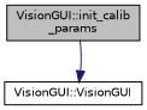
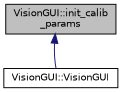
  digraph {
    rankdir=TB
    node [color=black fontname=Helvetica fontsize=10 shape=record style=filled]
    n1 [fillcolor=grey75 fontcolor=black height=0.2 label="VisionGUI::init_calib\l_params" width=0.4]
    n2 [fillcolor=white height=0.2 label="VisionGUI::VisionGUI" width=0.4]
-   n2 -> n1 [color=midnightblue dir=back fontname=Helvetica fontsize=10 labelfontname=Helvetica labelfontsize=10 style=solid]
+   n1 -> n2 [color=midnightblue dir=back fontname=Helvetica fontsize=10 labelfontname=Helvetica labelfontsize=10 style=solid]
  }
